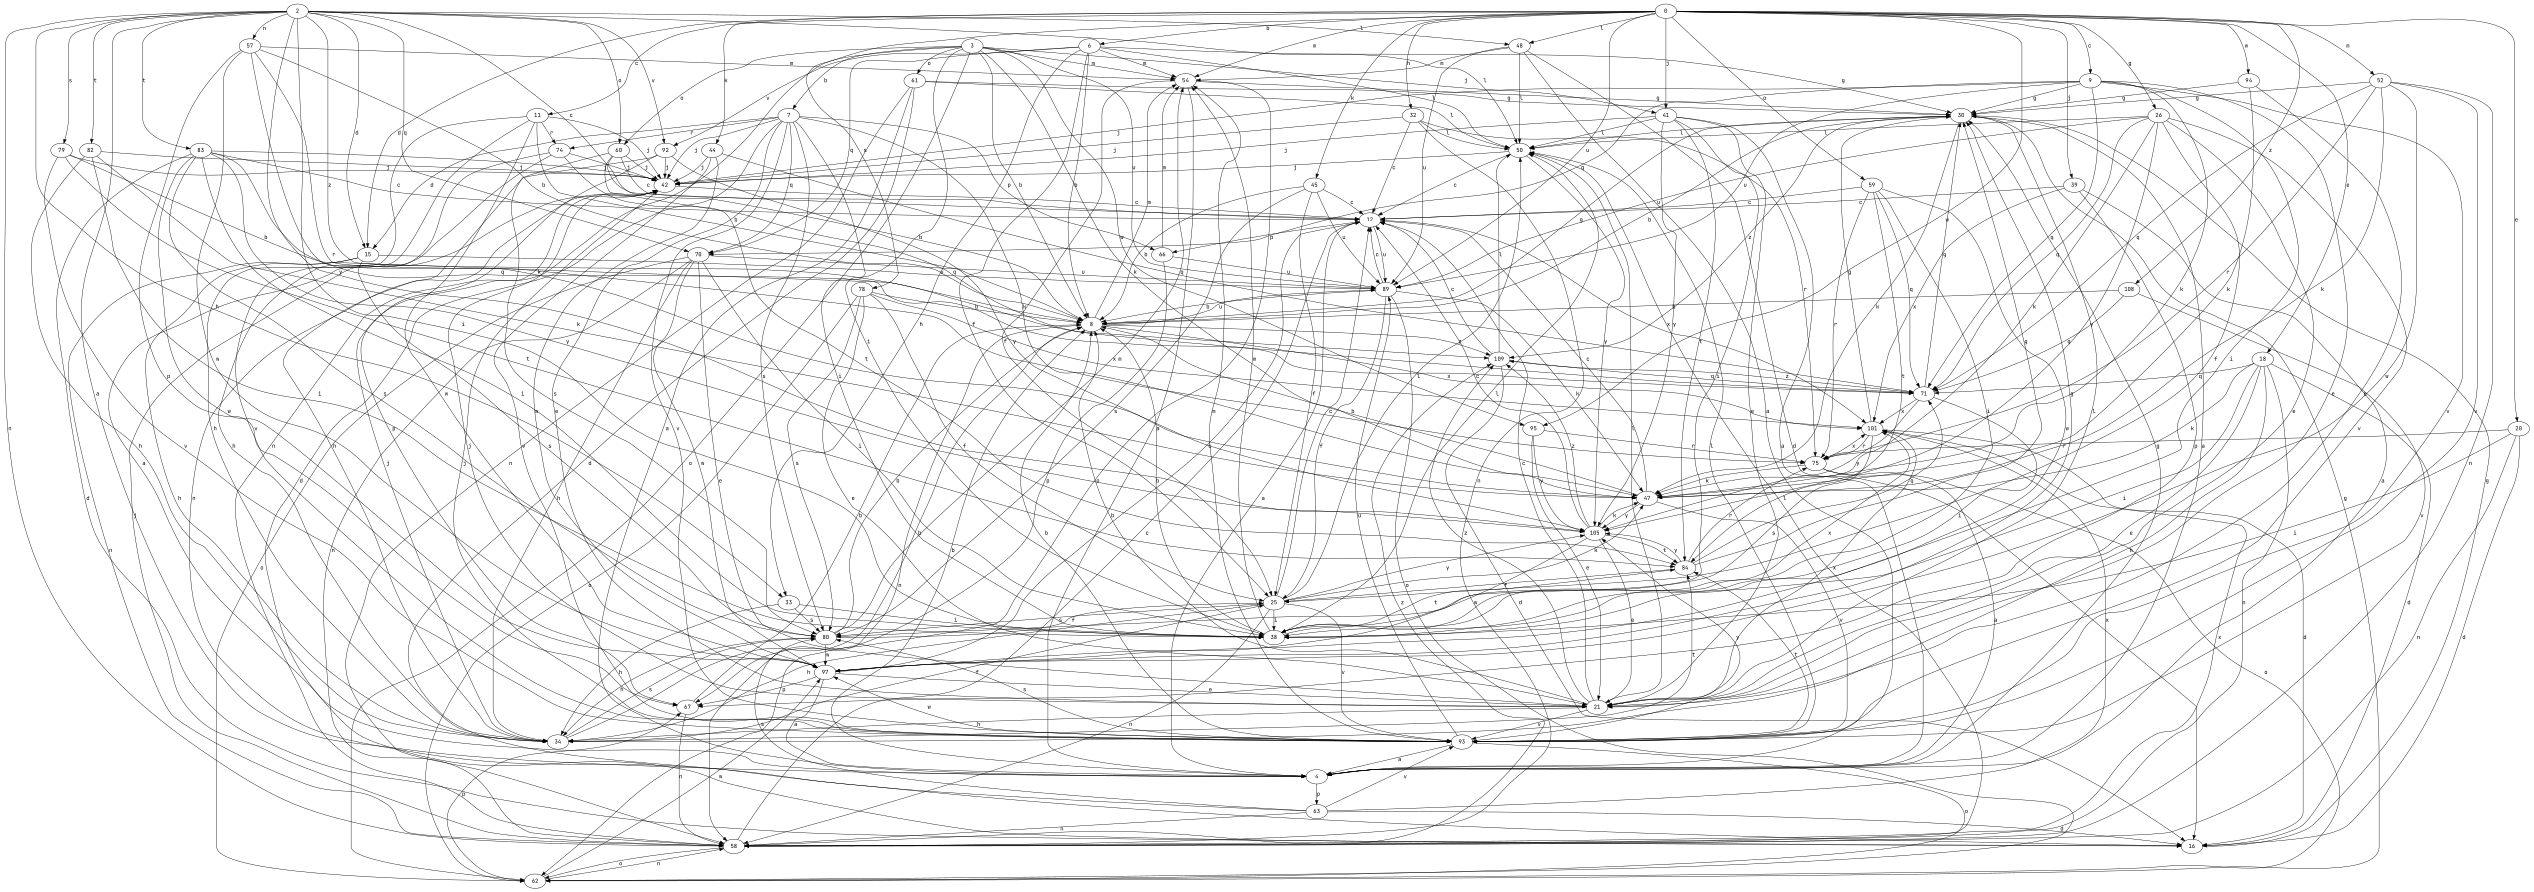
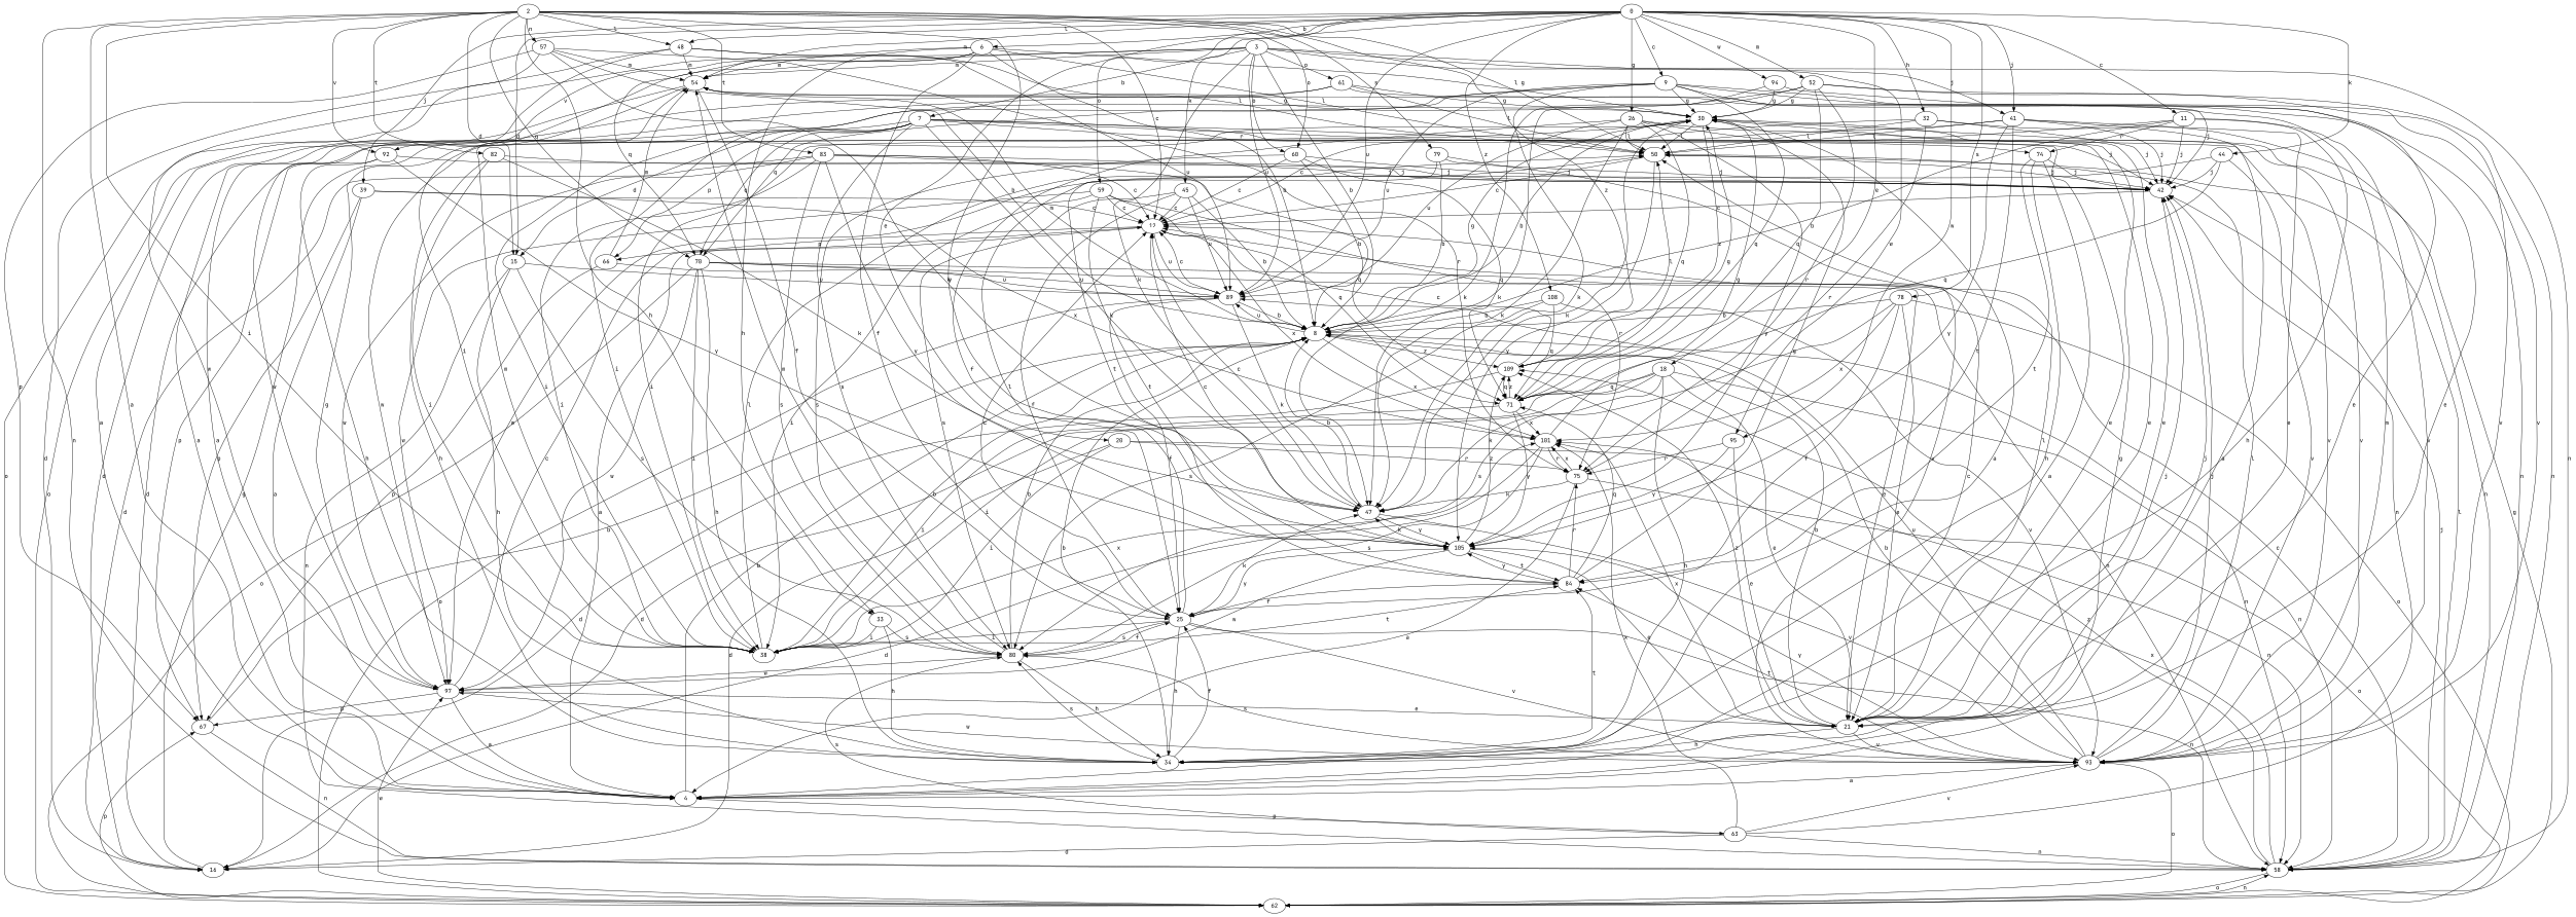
  strict digraph {
    fontname="JetBrains Mono"
    node [fontname="JetBrains Mono"]
    edge [fontname="JetBrains Mono"]
    0
    6
    9
    11
    15
    18
    20
    26
    32
    39
    41
    44
    45
    48
    52
    54
    59
    78
    89
    94
    95
    108
    33
    50
    70
    92
    8
    30
    25
    38
    47
    21
    42
    93
    71
    74
    34
    97
    58
    80
    16
    75
    105
    12
    4
    101
    67
    84
    62
    2
    57
    60
    79
    82
    83
    109
    63
    66
    3
    7
    61
    0 -> 6 [label=b]
    0 -> 9 [label=c]
    0 -> 11 [label=c]
    0 -> 15 [label=d]
    0 -> 18 [label=e]
    0 -> 20 [label=e]
    0 -> 26 [label=g]
    0 -> 32 [label=h]
    0 -> 39 [label=j]
    0 -> 41 [label=j]
    0 -> 44 [label=k]
    0 -> 45 [label=k]
    0 -> 48 [label=l]
    0 -> 52 [label=m]
    0 -> 54 [label=m]
    0 -> 59 [label=o]
    0 -> 78 [label=s]
    0 -> 89 [label=u]
    0 -> 94 [label=w]
    0 -> 95 [label=w]
    0 -> 108 [label=z]
    6 -> 54 [label=m]
    6 -> 33 [label=h]
    6 -> 50 [label=l]
    6 -> 70 [label=q]
    6 -> 92 [label=v]
    6 -> 8 [label=b]
    6 -> 30 [label=g]
    6 -> 25 [label=f]
    9 -> 89 [label=u]
    9 -> 70 [label=q]
    9 -> 30 [label=g]
    9 -> 38 [label=i]
    9 -> 47 [label=k]
    9 -> 21 [label=e]
    9 -> 42 [label=j]
    9 -> 93 [label=v]
    9 -> 71 [label=q]
    11 -> 8 [label=b]
    11 -> 42 [label=j]
    11 -> 93 [label=v]
    11 -> 74 [label=r]
    11 -> 34 [label=h]
    11 -> 97 [label=w]
    15 -> 89 [label=u]
    15 -> 34 [label=h]
    15 -> 58 [label=n]
    15 -> 80 [label=s]
    18 -> 38 [label=i]
    18 -> 47 [label=k]
    18 -> 21 [label=e]
    18 -> 71 [label=q]
    18 -> 34 [label=h]
    18 -> 58 [label=n]
    18 -> 16 [label=d]
    20 -> 38 [label=i]
    20 -> 58 [label=n]
    20 -> 16 [label=d]
    20 -> 75 [label=r]
    26 -> 89 [label=u]
    26 -> 50 [label=l]
    26 -> 25 [label=f]
    26 -> 47 [label=k]
    26 -> 21 [label=e]
    26 -> 93 [label=v]
    26 -> 71 [label=q]
    26 -> 105 [label=y]
    32 -> 50 [label=l]
    32 -> 42 [label=j]
    32 -> 58 [label=n]
    32 -> 75 [label=r]
    32 -> 12 [label=c]
    39 -> 12 [label=c]
    39 -> 4 [label=a]
    39 -> 101 [label=x]
    39 -> 67 [label=p]
    41 -> 50 [label=l]
    41 -> 38 [label=i]
    41 -> 21 [label=e]
    41 -> 42 [label=j]
    41 -> 105 [label=y]
    41 -> 4 [label=a]
    41 -> 84 [label=t]
    44 -> 42 [label=j]
    44 -> 93 [label=v]
    44 -> 71 [label=q]
    44 -> 97 [label=w]
    45 -> 89 [label=u]
    45 -> 8 [label=b]
    45 -> 25 [label=f]
    45 -> 80 [label=s]
    45 -> 12 [label=c]
    48 -> 54 [label=m]
    48 -> 89 [label=u]
    48 -> 50 [label=l]
    48 -> 16 [label=d]
    48 -> 4 [label=a]
    52 -> 30 [label=g]
    52 -> 47 [label=k]
    52 -> 93 [label=v]
    52 -> 71 [label=q]
    52 -> 97 [label=w]
    52 -> 58 [label=n]
    52 -> 75 [label=r]
    54 -> 30 [label=g]
    54 -> 25 [label=f]
    54 -> 4 [label=a]
    54 -> 62 [label=o]
    59 -> 38 [label=i]
    59 -> 71 [label=q]
    59 -> 97 [label=w]
    59 -> 75 [label=r]
    59 -> 12 [label=c]
    59 -> 84 [label=t]
    78 -> 8 [label=b]
    78 -> 25 [label=f]
    78 -> 21 [label=e]
    78 -> 80 [label=s]
    78 -> 101 [label=x]
    78 -> 62 [label=o]
    89 -> 8 [label=b]
    89 -> 25 [label=f]
    89 -> 47 [label=k]
    89 -> 12 [label=c]
    89 -> 62 [label=o]
    94 -> 30 [label=g]
    94 -> 47 [label=k]
    94 -> 21 [label=e]
    95 -> 21 [label=e]
    95 -> 75 [label=r]
    95 -> 105 [label=y]
    108 -> 8 [label=b]
    108 -> 93 [label=v]
    108 -> 71 [label=q]
+   108 -> 80 [label=s]
    33 -> 38 [label=i]
    33 -> 34 [label=h]
    33 -> 80 [label=s]
    50 -> 42 [label=j]
    50 -> 105 [label=y]
    50 -> 12 [label=c]
    70 -> 89 [label=u]
    70 -> 38 [label=i]
    70 -> 21 [label=e]
    70 -> 34 [label=h]
    70 -> 97 [label=w]
    70 -> 58 [label=n]
    70 -> 62 [label=o]
    92 -> 42 [label=j]
    92 -> 34 [label=h]
    92 -> 105 [label=y]
    92 -> 67 [label=p]
    8 -> 54 [label=m]
    8 -> 89 [label=u]
    8 -> 30 [label=g]
    8 -> 58 [label=n]
    8 -> 101 [label=x]
    8 -> 109 [label=z]
    30 -> 50 [label=l]
    30 -> 8 [label=b]
    30 -> 47 [label=k]
-   30 -> 21 [label=l]
+   30 -> 21 [label=e]
    30 -> 4 [label=a]
    30 -> 109 [label=z]
    25 -> 50 [label=l]
    25 -> 38 [label=i]
    25 -> 47 [label=k]
    25 -> 93 [label=v]
    25 -> 34 [label=h]
    25 -> 58 [label=n]
    25 -> 80 [label=s]
    25 -> 105 [label=y]
    25 -> 12 [label=c]
    38 -> 54 [label=m]
    38 -> 50 [label=l]
    38 -> 8 [label=b]
    38 -> 101 [label=x]
    38 -> 84 [label=t]
    47 -> 8 [label=b]
    47 -> 93 [label=v]
    47 -> 105 [label=y]
    47 -> 12 [label=c]
    21 -> 50 [label=l]
    21 -> 8 [label=b]
    21 -> 42 [label=j]
    21 -> 93 [label=v]
    21 -> 34 [label=h]
    21 -> 12 [label=c]
    21 -> 101 [label=x]
    21 -> 109 [label=z]
    42 -> 12 [label=c]
    93 -> 54 [label=m]
    93 -> 89 [label=u]
    93 -> 50 [label=l]
    93 -> 8 [label=b]
    93 -> 42 [label=j]
    93 -> 97 [label=w]
    93 -> 80 [label=s]
    93 -> 105 [label=y]
    93 -> 4 [label=a]
    93 -> 84 [label=t]
    93 -> 62 [label=o]
    71 -> 30 [label=g]
    71 -> 38 [label=i]
    71 -> 105 [label=y]
    71 -> 101 [label=x]
    71 -> 109 [label=z]
    74 -> 42 [label=j]
    74 -> 34 [label=h]
    74 -> 4 [label=a]
    74 -> 84 [label=t]
    34 -> 8 [label=b]
    34 -> 25 [label=f]
    34 -> 42 [label=j]
    34 -> 80 [label=s]
    34 -> 84 [label=t]
    97 -> 30 [label=g]
    97 -> 21 [label=e]
    97 -> 12 [label=c]
    97 -> 4 [label=a]
    97 -> 67 [label=p]
    58 -> 50 [label=l]
    58 -> 42 [label=j]
    58 -> 12 [label=c]
    58 -> 101 [label=x]
    58 -> 62 [label=o]
    58 -> 109 [label=z]
    80 -> 54 [label=m]
    80 -> 8 [label=b]
    80 -> 25 [label=f]
    80 -> 34 [label=h]
    80 -> 97 [label=w]
    16 -> 30 [label=g]
    75 -> 47 [label=k]
    75 -> 4 [label=a]
    75 -> 101 [label=x]
    75 -> 62 [label=o]
    105 -> 47 [label=k]
    105 -> 21 [label=e]
    105 -> 97 [label=w]
    105 -> 12 [label=c]
    105 -> 84 [label=t]
    105 -> 109 [label=z]
    12 -> 89 [label=u]
    12 -> 4 [label=a]
    12 -> 101 [label=x]
    12 -> 66 [label=p]
    4 -> 8 [label=b]
    4 -> 30 [label=g]
    4 -> 63 [label=p]
    101 -> 30 [label=g]
    101 -> 80 [label=s]
    101 -> 16 [label=d]
    101 -> 75 [label=r]
    67 -> 8 [label=b]
    67 -> 58 [label=n]
    84 -> 30 [label=g]
    84 -> 25 [label=f]
    84 -> 71 [label=q]
    84 -> 75 [label=r]
    84 -> 105 [label=y]
    62 -> 30 [label=g]
    62 -> 97 [label=w]
    62 -> 58 [label=n]
    62 -> 67 [label=p]
    2 -> 15 [label=d]
    2 -> 48 [label=l]
    2 -> 33 [label=h]
    2 -> 50 [label=l]
    2 -> 70 [label=q]
    2 -> 92 [label=v]
    2 -> 38 [label=i]
    2 -> 58 [label=n]
    2 -> 105 [label=y]
    2 -> 12 [label=c]
    2 -> 4 [label=a]
    2 -> 57 [label=n]
    2 -> 60 [label=o]
    2 -> 79 [label=s]
    2 -> 82 [label=t]
    2 -> 83 [label=t]
    2 -> 109 [label=z]
    57 -> 54 [label=m]
    57 -> 8 [label=b]
    57 -> 47 [label=k]
    57 -> 97 [label=w]
    57 -> 75 [label=r]
    57 -> 67 [label=p]
    60 -> 8 [label=b]
    60 -> 42 [label=j]
    60 -> 71 [label=q]
    60 -> 80 [label=s]
    60 -> 12 [label=c]
    79 -> 8 [label=b]
    79 -> 42 [label=j]
    79 -> 93 [label=v]
    79 -> 84 [label=t]
    82 -> 38 [label=i]
    82 -> 47 [label=k]
    82 -> 42 [label=j]
    82 -> 34 [label=h]
    83 -> 38 [label=i]
    83 -> 42 [label=j]
    83 -> 71 [label=q]
    83 -> 97 [label=w]
    83 -> 80 [label=s]
    83 -> 16 [label=d]
    83 -> 105 [label=y]
    83 -> 12 [label=c]
    109 -> 50 [label=l]
    109 -> 71 [label=q]
    109 -> 16 [label=d]
    109 -> 12 [label=c]
    63 -> 42 [label=n]
    63 -> 93 [label=v]
    63 -> 58 [label=n]
    63 -> 80 [label=s]
    63 -> 16 [label=d]
    63 -> 101 [label=x]
    66 -> 54 [label=m]
    66 -> 89 [label=u]
    66 -> 67 [label=p]
    3 -> 41 [label=j]
    3 -> 54 [label=m]
    3 -> 89 [label=u]
    3 -> 95 [label=w]
    3 -> 8 [label=b]
    3 -> 38 [label=i]
    3 -> 47 [label=k]
    3 -> 58 [label=n]
    3 -> 62 [label=o]
    3 -> 60 [label=o]
    3 -> 7 [label=b]
    3 -> 61 [label=o]
    7 -> 15 [label=d]
    7 -> 70 [label=q]
    7 -> 38 [label=i]
    7 -> 47 [label=k]
    7 -> 21 [label=e]
    7 -> 42 [label=j]
    7 -> 93 [label=v]
    7 -> 74 [label=r]
    7 -> 80 [label=s]
    7 -> 16 [label=d]
    7 -> 66 [label=p]
    61 -> 50 [label=l]
    61 -> 30 [label=g]
    61 -> 58 [label=n]
    61 -> 16 [label=d]
    61 -> 4 [label=a]
  }
